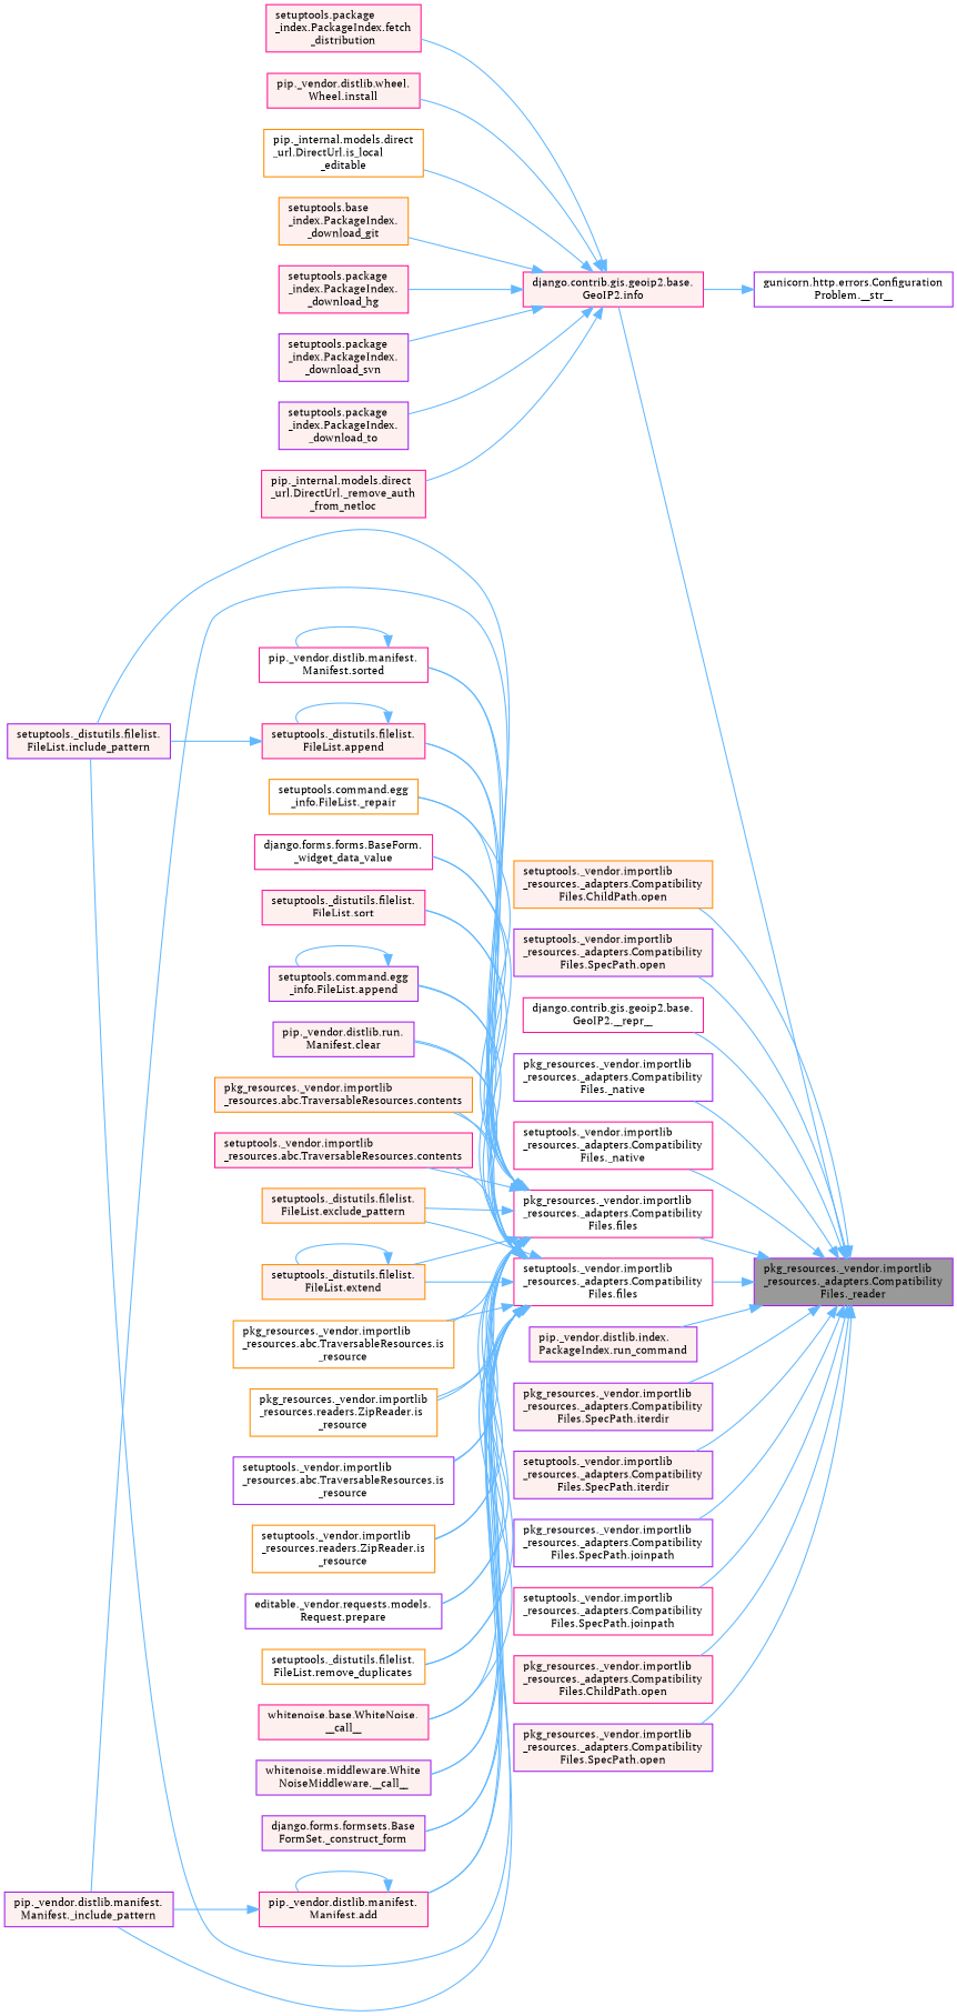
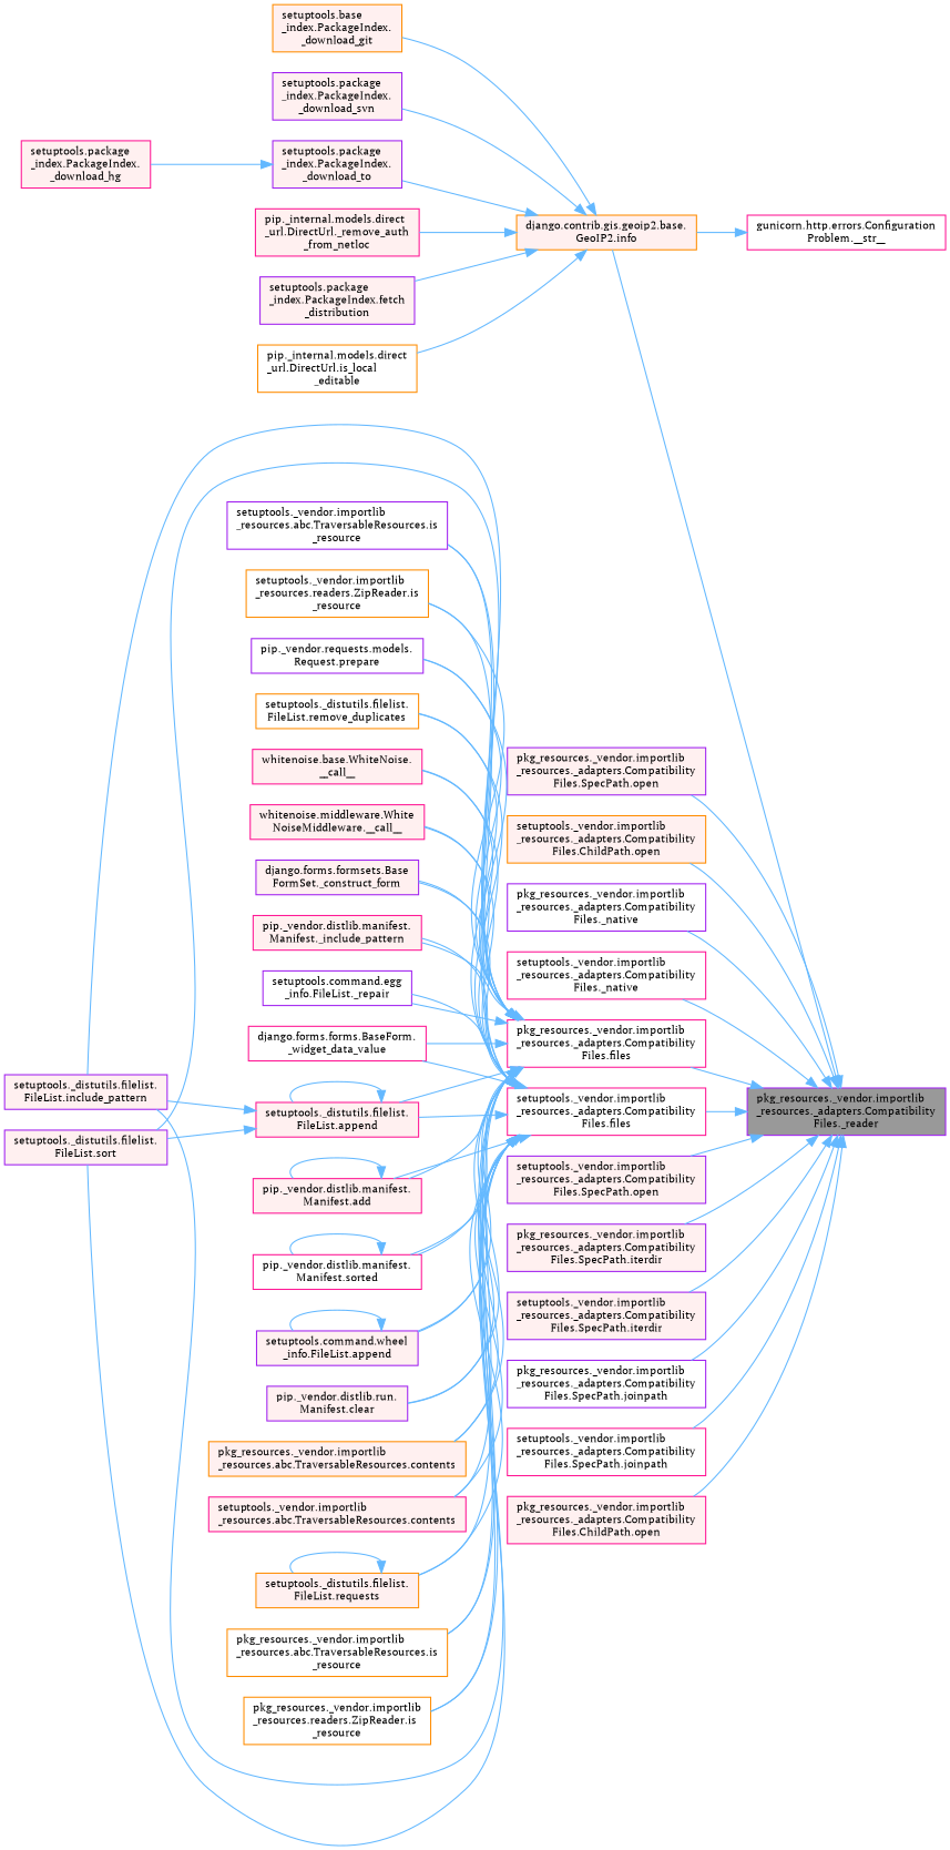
  digraph {
    fontname="PT Serif"
    rankdir=RL
    node [color=purple fillcolor="#FFF0F0" fontname="PT Serif" fontsize=10 shape=box style=filled]
    edge [color=steelblue1 dir=back fontname="PT Serif" fontsize=10 labelfontname=Helvetica labelfontsize=10 style=solid]
    n1 [fillcolor=grey60 fontcolor=black height=0.2 label="pkg_resources._vendor.importlib\l_resources._adapters.Compatibility\lFiles._reader" width=0.4]
-   n2 [color=deeppink fillcolor=white height=0.2 label="django.contrib.gis.geoip2.base.\lGeoIP2.__repr__" width=0.4]
    n3 [fillcolor=white height=0.2 label="pkg_resources._vendor.importlib\l_resources._adapters.Compatibility\lFiles._native" width=0.4]
    n4 [color=deeppink fillcolor=white height=0.2 label="setuptools._vendor.importlib\l_resources._adapters.Compatibility\lFiles._native" width=0.4]
    n5 [color=deeppink fillcolor=white height=0.2 label="pkg_resources._vendor.importlib\l_resources._adapters.Compatibility\lFiles.files" width=0.4]
    n6 [color=deeppink fillcolor=white height=0.2 label="setuptools._vendor.importlib\l_resources._adapters.Compatibility\lFiles.files" width=0.4]
-   n7 [color=deeppink height=0.2 label="django.contrib.gis.geoip2.base.\lGeoIP2.info" width=0.4]
+   n7 [color=darkorange height=0.2 label="django.contrib.gis.geoip2.base.\lGeoIP2.info" width=0.4]
    n8 [height=0.2 label="pkg_resources._vendor.importlib\l_resources._adapters.Compatibility\lFiles.SpecPath.iterdir" width=0.4]
    n9 [height=0.2 label="setuptools._vendor.importlib\l_resources._adapters.Compatibility\lFiles.SpecPath.iterdir" width=0.4]
    n10 [fillcolor=white height=0.2 label="pkg_resources._vendor.importlib\l_resources._adapters.Compatibility\lFiles.SpecPath.joinpath" width=0.4]
    n11 [color=deeppink fillcolor=white height=0.2 label="setuptools._vendor.importlib\l_resources._adapters.Compatibility\lFiles.SpecPath.joinpath" width=0.4]
    n12 [color=deeppink height=0.2 label="pkg_resources._vendor.importlib\l_resources._adapters.Compatibility\lFiles.ChildPath.open" width=0.4]
    n13 [height=0.2 label="pkg_resources._vendor.importlib\l_resources._adapters.Compatibility\lFiles.SpecPath.open" width=0.4]
    n14 [color=darkorange height=0.2 label="setuptools._vendor.importlib\l_resources._adapters.Compatibility\lFiles.ChildPath.open" width=0.4]
    n15 [height=0.2 label="setuptools._vendor.importlib\l_resources._adapters.Compatibility\lFiles.SpecPath.open" width=0.4]
-   n16 [height=0.2 label="pip._vendor.distlib.index.\lPackageIndex.run_command" width=0.4]
    n17 [color=deeppink height=0.2 label="whitenoise.base.WhiteNoise.\l__call__" width=0.4]
-   n18 [height=0.2 label="whitenoise.middleware.White\lNoiseMiddleware.__call__" width=0.4]
+   n18 [color=deeppink height=0.2 label="whitenoise.middleware.White\lNoiseMiddleware.__call__" width=0.4]
    n19 [height=0.2 label="django.forms.formsets.Base\lFormSet._construct_form" width=0.4]
-   n20 [height=0.2 label="pip._vendor.distlib.manifest.\lManifest._include_pattern" width=0.4]
-   n21 [color=darkorange fillcolor=white height=0.2 label="setuptools.command.egg\l_info.FileList._repair" width=0.4]
+   n20 [color=deeppink height=0.2 label="pip._vendor.distlib.manifest.\lManifest._include_pattern" width=0.4]
+   n21 [fillcolor=white height=0.2 label="setuptools.command.egg\l_info.FileList._repair" width=0.4]
    n22 [color=deeppink fillcolor=white height=0.2 label="django.forms.forms.BaseForm.\l_widget_data_value" width=0.4]
    n23 [color=deeppink height=0.2 label="pip._vendor.distlib.manifest.\lManifest.add" width=0.4]
    n24 [color=deeppink height=0.2 label="setuptools._distutils.filelist.\lFileList.append" width=0.4]
    n25 [height=0.2 label="setuptools._distutils.filelist.\lFileList.include_pattern" width=0.4]
-   n26 [color=deeppink height=0.2 label="setuptools._distutils.filelist.\lFileList.sort" width=0.4]
-   n27 [height=0.2 label="setuptools.command.egg\l_info.FileList.append" width=0.4]
+   n26 [height=0.2 label="setuptools._distutils.filelist.\lFileList.sort" width=0.4]
+   n27 [height=0.2 label="setuptools.command.wheel\l_info.FileList.append" width=0.4]
    n28 [height=0.2 label="pip._vendor.distlib.run.\lManifest.clear" width=0.4]
    n29 [color=darkorange height=0.2 label="pkg_resources._vendor.importlib\l_resources.abc.TraversableResources.contents" width=0.4]
    n30 [color=deeppink height=0.2 label="setuptools._vendor.importlib\l_resources.abc.TraversableResources.contents" width=0.4]
-   n31 [color=darkorange height=0.2 label="setuptools._distutils.filelist.\lFileList.exclude_pattern" width=0.4]
-   n32 [color=darkorange height=0.2 label="setuptools._distutils.filelist.\lFileList.extend" width=0.4]
+   n32 [color=darkorange height=0.2 label="setuptools._distutils.filelist.\lFileList.requests" width=0.4]
    n33 [color=darkorange fillcolor=white height=0.2 label="pkg_resources._vendor.importlib\l_resources.abc.TraversableResources.is\l_resource" width=0.4]
    n34 [color=darkorange fillcolor=white height=0.2 label="pkg_resources._vendor.importlib\l_resources.readers.ZipReader.is\l_resource" width=0.4]
    n35 [fillcolor=white height=0.2 label="setuptools._vendor.importlib\l_resources.abc.TraversableResources.is\l_resource" width=0.4]
    n36 [color=darkorange fillcolor=white height=0.2 label="setuptools._vendor.importlib\l_resources.readers.ZipReader.is\l_resource" width=0.4]
-   n37 [fillcolor=white height=0.2 label="editable._vendor.requests.models.\lRequest.prepare" width=0.4]
+   n37 [fillcolor=white height=0.2 label="pip._vendor.requests.models.\lRequest.prepare" width=0.4]
    n38 [color=darkorange fillcolor=white height=0.2 label="setuptools._distutils.filelist.\lFileList.remove_duplicates" width=0.4]
    n39 [color=deeppink fillcolor=white height=0.2 label="pip._vendor.distlib.manifest.\lManifest.sorted" width=0.4]
    n40 [color=darkorange height=0.2 label="setuptools.base\l_index.PackageIndex.\l_download_git" width=0.4]
    n41 [color=deeppink height=0.2 label="setuptools.package\l_index.PackageIndex.\l_download_hg" width=0.4]
    n42 [height=0.2 label="setuptools.package\l_index.PackageIndex.\l_download_svn" width=0.4]
    n43 [height=0.2 label="setuptools.package\l_index.PackageIndex.\l_download_to" width=0.4]
    n44 [color=deeppink height=0.2 label="pip._internal.models.direct\l_url.DirectUrl._remove_auth\l_from_netloc" width=0.4]
-   n45 [color=deeppink height=0.2 label="setuptools.package\l_index.PackageIndex.fetch\l_distribution" width=0.4]
-   n46 [color=deeppink height=0.2 label="pip._vendor.distlib.wheel.\lWheel.install" width=0.4]
+   n45 [height=0.2 label="setuptools.package\l_index.PackageIndex.fetch\l_distribution" width=0.4]
    n47 [color=darkorange fillcolor=white height=0.2 label="pip._internal.models.direct\l_url.DirectUrl.is_local\l_editable" width=0.4]
-   n48 [fillcolor=white height=0.2 label="gunicorn.http.errors.Configuration\lProblem.__str__" width=0.4]
-   n1 -> n2
+   n48 [color=deeppink fillcolor=white height=0.2 label="gunicorn.http.errors.Configuration\lProblem.__str__" width=0.4]
    n1 -> n3
    n1 -> n4
    n1 -> n5
    n1 -> n6
    n1 -> n7
    n1 -> n8
    n1 -> n9
    n1 -> n10
    n1 -> n11
    n1 -> n12
    n1 -> n13
    n1 -> n14
    n1 -> n15
-   n1 -> n16
    n5 -> n17
    n5 -> n18
    n5 -> n19
    n5 -> n20
    n5 -> n21
    n5 -> n22
    n5 -> n23
    n5 -> n24
    n5 -> n25
    n5 -> n26
    n5 -> n27
    n5 -> n28
    n5 -> n29
    n5 -> n30
-   n5 -> n31
    n5 -> n32
    n5 -> n33
    n5 -> n34
    n5 -> n35
    n5 -> n36
    n5 -> n37
    n5 -> n38
    n5 -> n39
    n6 -> n17
    n6 -> n18
    n6 -> n19
    n6 -> n20
    n6 -> n21
    n6 -> n22
    n6 -> n23
    n6 -> n24
    n6 -> n25
    n6 -> n26
    n6 -> n27
    n6 -> n28
    n6 -> n29
    n6 -> n30
-   n6 -> n31
    n6 -> n32
    n6 -> n33
    n6 -> n34
    n6 -> n35
    n6 -> n36
    n6 -> n37
    n6 -> n38
    n6 -> n39
    n7 -> n40
-   n7 -> n41
+   n43 -> n41
    n7 -> n42
    n7 -> n43
    n7 -> n44
    n7 -> n45
-   n7 -> n46
    n7 -> n47
-   n23 -> n20
    n23 -> n23
    n24 -> n24
    n24 -> n25
+   n24 -> n26
    n27 -> n27
    n32 -> n32
    n39 -> n39
    n48 -> n7
  }
